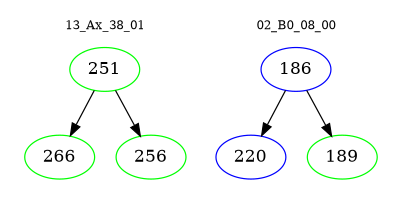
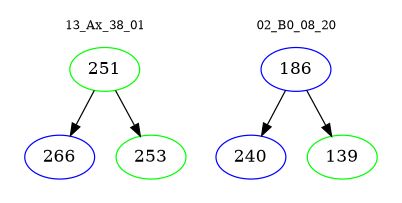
  digraph {
    node [color=green]
    edge [color=black]
    n1 [label=251]
-   n2 [label=266]
-   n3 [label=256]
+   n2 [color=blue label=266]
+   n3 [label=253]
    n4 [color=blue label=186]
-   n5 [color=blue label=220]
-   n6 [label=189]
+   n5 [color=blue label=240]
+   n6 [label=139]
    subgraph cluster_1 {
      color=white
      fontsize=10
      label="13_Ax_38_01"
      n1
      n2
      n3
    }
    subgraph cluster_2 {
      color=white
      fontsize=10
-     label="02_B0_08_00"
+     label="02_B0_08_20"
      n4
      n5
      n6
    }
    n1 -> n2
    n1 -> n3
    n4 -> n5
    n4 -> n6
  }
